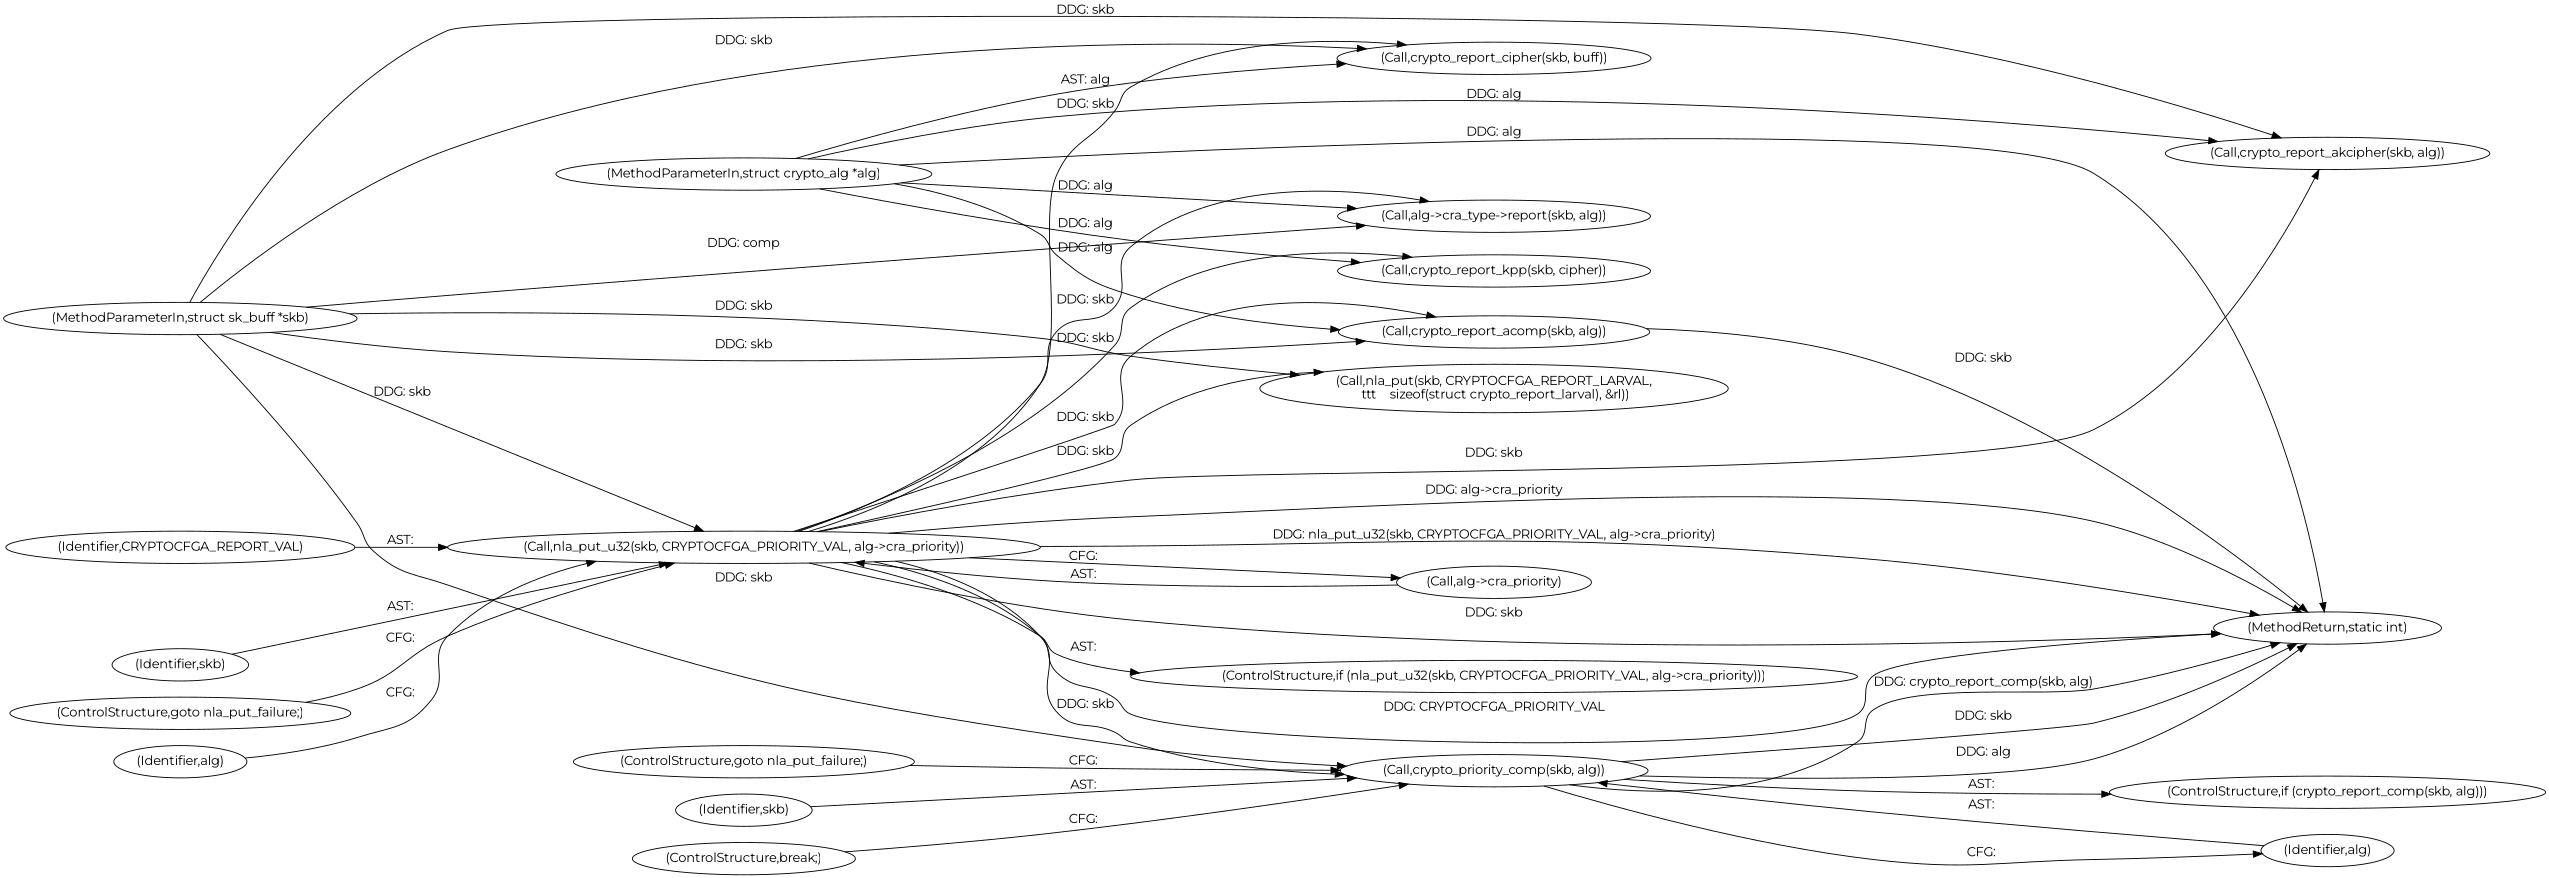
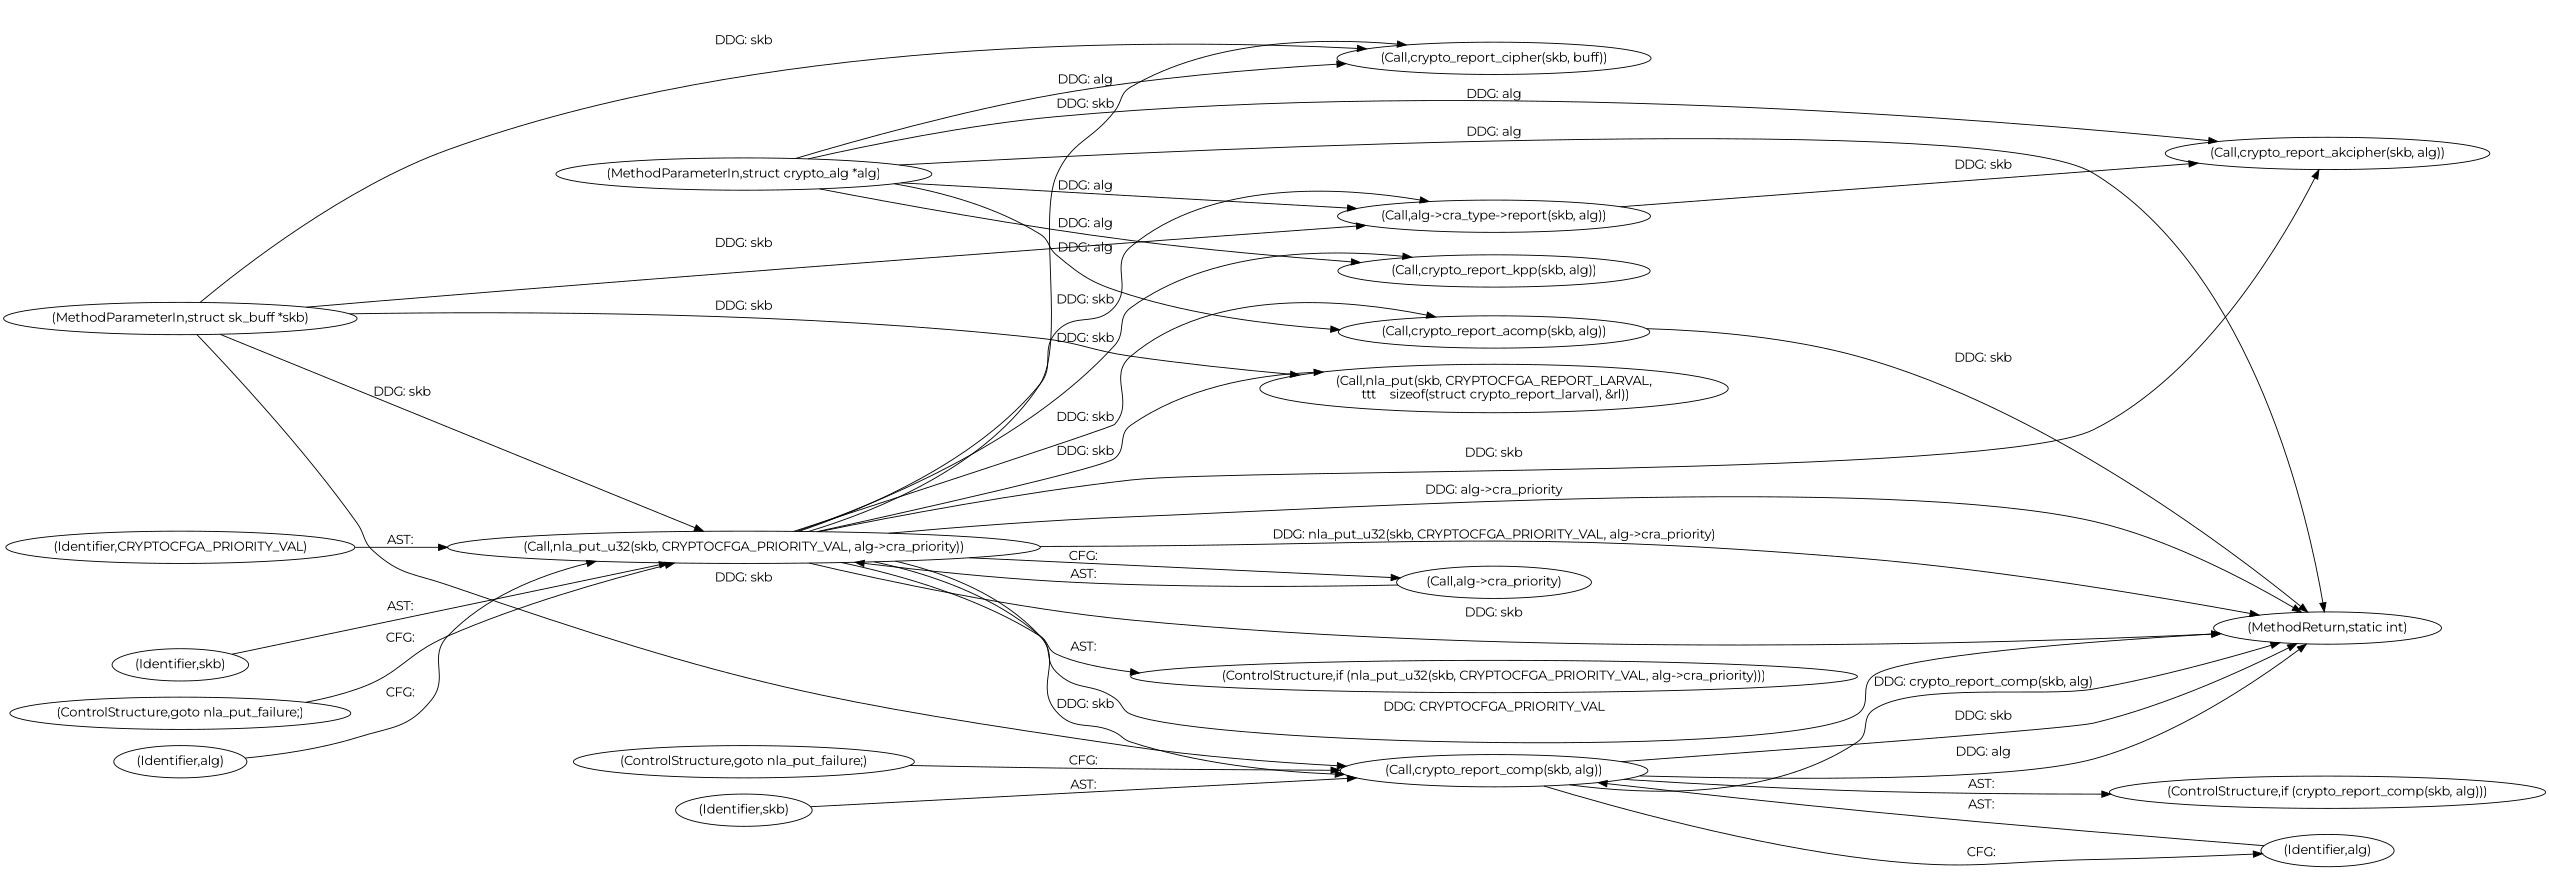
  digraph {
    fontname=Montserrat
    rankdir=LR
    node [fontname=Montserrat]
    edge [fontname=Montserrat]
-   n1 [label="(Call,crypto_priority_comp(skb, alg))"]
+   n1 [label="(Call,crypto_report_comp(skb, alg))"]
    n2 [label="(MethodReturn,static int)"]
    n3 [label="(ControlStructure,if (crypto_report_comp(skb, alg)))"]
    n4 [label="(Identifier,alg)"]
    n5 [label="(Call,nla_put_u32(skb, CRYPTOCFGA_PRIORITY_VAL, alg->cra_priority))"]
    n6 [label="(Call,alg->cra_priority)"]
    n7 [label="(Call,crypto_report_cipher(skb, buff))"]
    n8 [label="(ControlStructure,if (nla_put_u32(skb, CRYPTOCFGA_PRIORITY_VAL, alg->cra_priority)))"]
    n9 [label="(Call,alg->cra_type->report(skb, alg))"]
    n10 [label="(Call,nla_put(skb, CRYPTOCFGA_REPORT_LARVAL,\n \t\t\t    sizeof(struct crypto_report_larval), &rl))"]
-   n11 [label="(Call,crypto_report_kpp(skb, cipher))"]
+   n11 [label="(Call,crypto_report_kpp(skb, alg))"]
    n12 [label="(Call,crypto_report_acomp(skb, alg))"]
    n13 [label="(Call,crypto_report_akcipher(skb, alg))"]
    n14 [label="(MethodParameterIn,struct sk_buff *skb)"]
    n15 [label="(MethodParameterIn,struct crypto_alg *alg)"]
    n16 [label="(Identifier,skb)"]
    n17 [label="(ControlStructure,goto nla_put_failure;)"]
-   n18 [label="(ControlStructure,break;)"]
    n19 [label="(Identifier,alg)"]
    n20 [label="(ControlStructure,goto nla_put_failure;)"]
    n21 [label="(Identifier,skb)"]
-   n22 [label="(Identifier,CRYPTOCFGA_REPORT_VAL)"]
+   n22 [label="(Identifier,CRYPTOCFGA_PRIORITY_VAL)"]
    n1 -> n2 [label="DDG: skb"]
    n1 -> n2 [label="DDG: alg"]
    n1 -> n2 [label="DDG: crypto_report_comp(skb, alg)"]
    n1 -> n3 [label="AST: "]
    n1 -> n4 [label="CFG: "]
    n4 -> n1 [label="AST: "]
    n5 -> n1 [label="DDG: skb"]
    n5 -> n2 [label="DDG: CRYPTOCFGA_PRIORITY_VAL"]
    n5 -> n2 [label="DDG: alg->cra_priority"]
    n5 -> n2 [label="DDG: nla_put_u32(skb, CRYPTOCFGA_PRIORITY_VAL, alg->cra_priority)"]
    n5 -> n2 [label="DDG: skb"]
    n5 -> n6 [label="CFG: "]
    n5 -> n7 [label="DDG: skb"]
    n5 -> n8 [label="AST: "]
    n5 -> n9 [label="DDG: skb"]
    n5 -> n10 [label="DDG: skb"]
    n5 -> n11 [label="DDG: skb"]
    n5 -> n12 [label="DDG: skb"]
    n5 -> n13 [label="DDG: skb"]
    n6 -> n5 [label="AST: "]
    n12 -> n2 [label="DDG: skb"]
    n14 -> n1 [label="DDG: skb"]
    n14 -> n5 [label="DDG: skb"]
    n14 -> n7 [label="DDG: skb"]
-   n14 -> n9 [label="DDG: comp"]
+   n14 -> n9 [label="DDG: skb"]
    n14 -> n10 [label="DDG: skb"]
-   n14 -> n12 [label="DDG: skb"]
-   n14 -> n13 [label="DDG: skb"]
+   n9 -> n13 [label="DDG: skb"]
    n15 -> n2 [label="DDG: alg"]
-   n15 -> n7 [label="AST: alg"]
+   n15 -> n7 [label="DDG: alg"]
    n15 -> n9 [label="DDG: alg"]
    n15 -> n11 [label="DDG: alg"]
    n15 -> n12 [label="DDG: alg"]
    n15 -> n13 [label="DDG: alg"]
    n16 -> n5 [label="AST: "]
    n17 -> n5 [label="CFG: "]
-   n18 -> n1 [label="CFG: "]
    n19 -> n5 [label="CFG: "]
    n20 -> n1 [label="CFG: "]
    n21 -> n1 [label="AST: "]
    n22 -> n5 [label="AST: "]
  }
